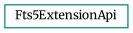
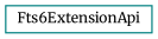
  digraph {
    rankdir=TB
    fontname=Merriweather
-   n1 [color=teal fillcolor=white fontname=Merriweather fontsize=10 height=0.2 label=Fts5ExtensionApi shape=box style=filled width=0.4]
+   n1 [color=teal fillcolor=white fontname=Merriweather fontsize=10 height=0.2 label=Fts6ExtensionApi shape=box style=filled width=0.4]
  }
